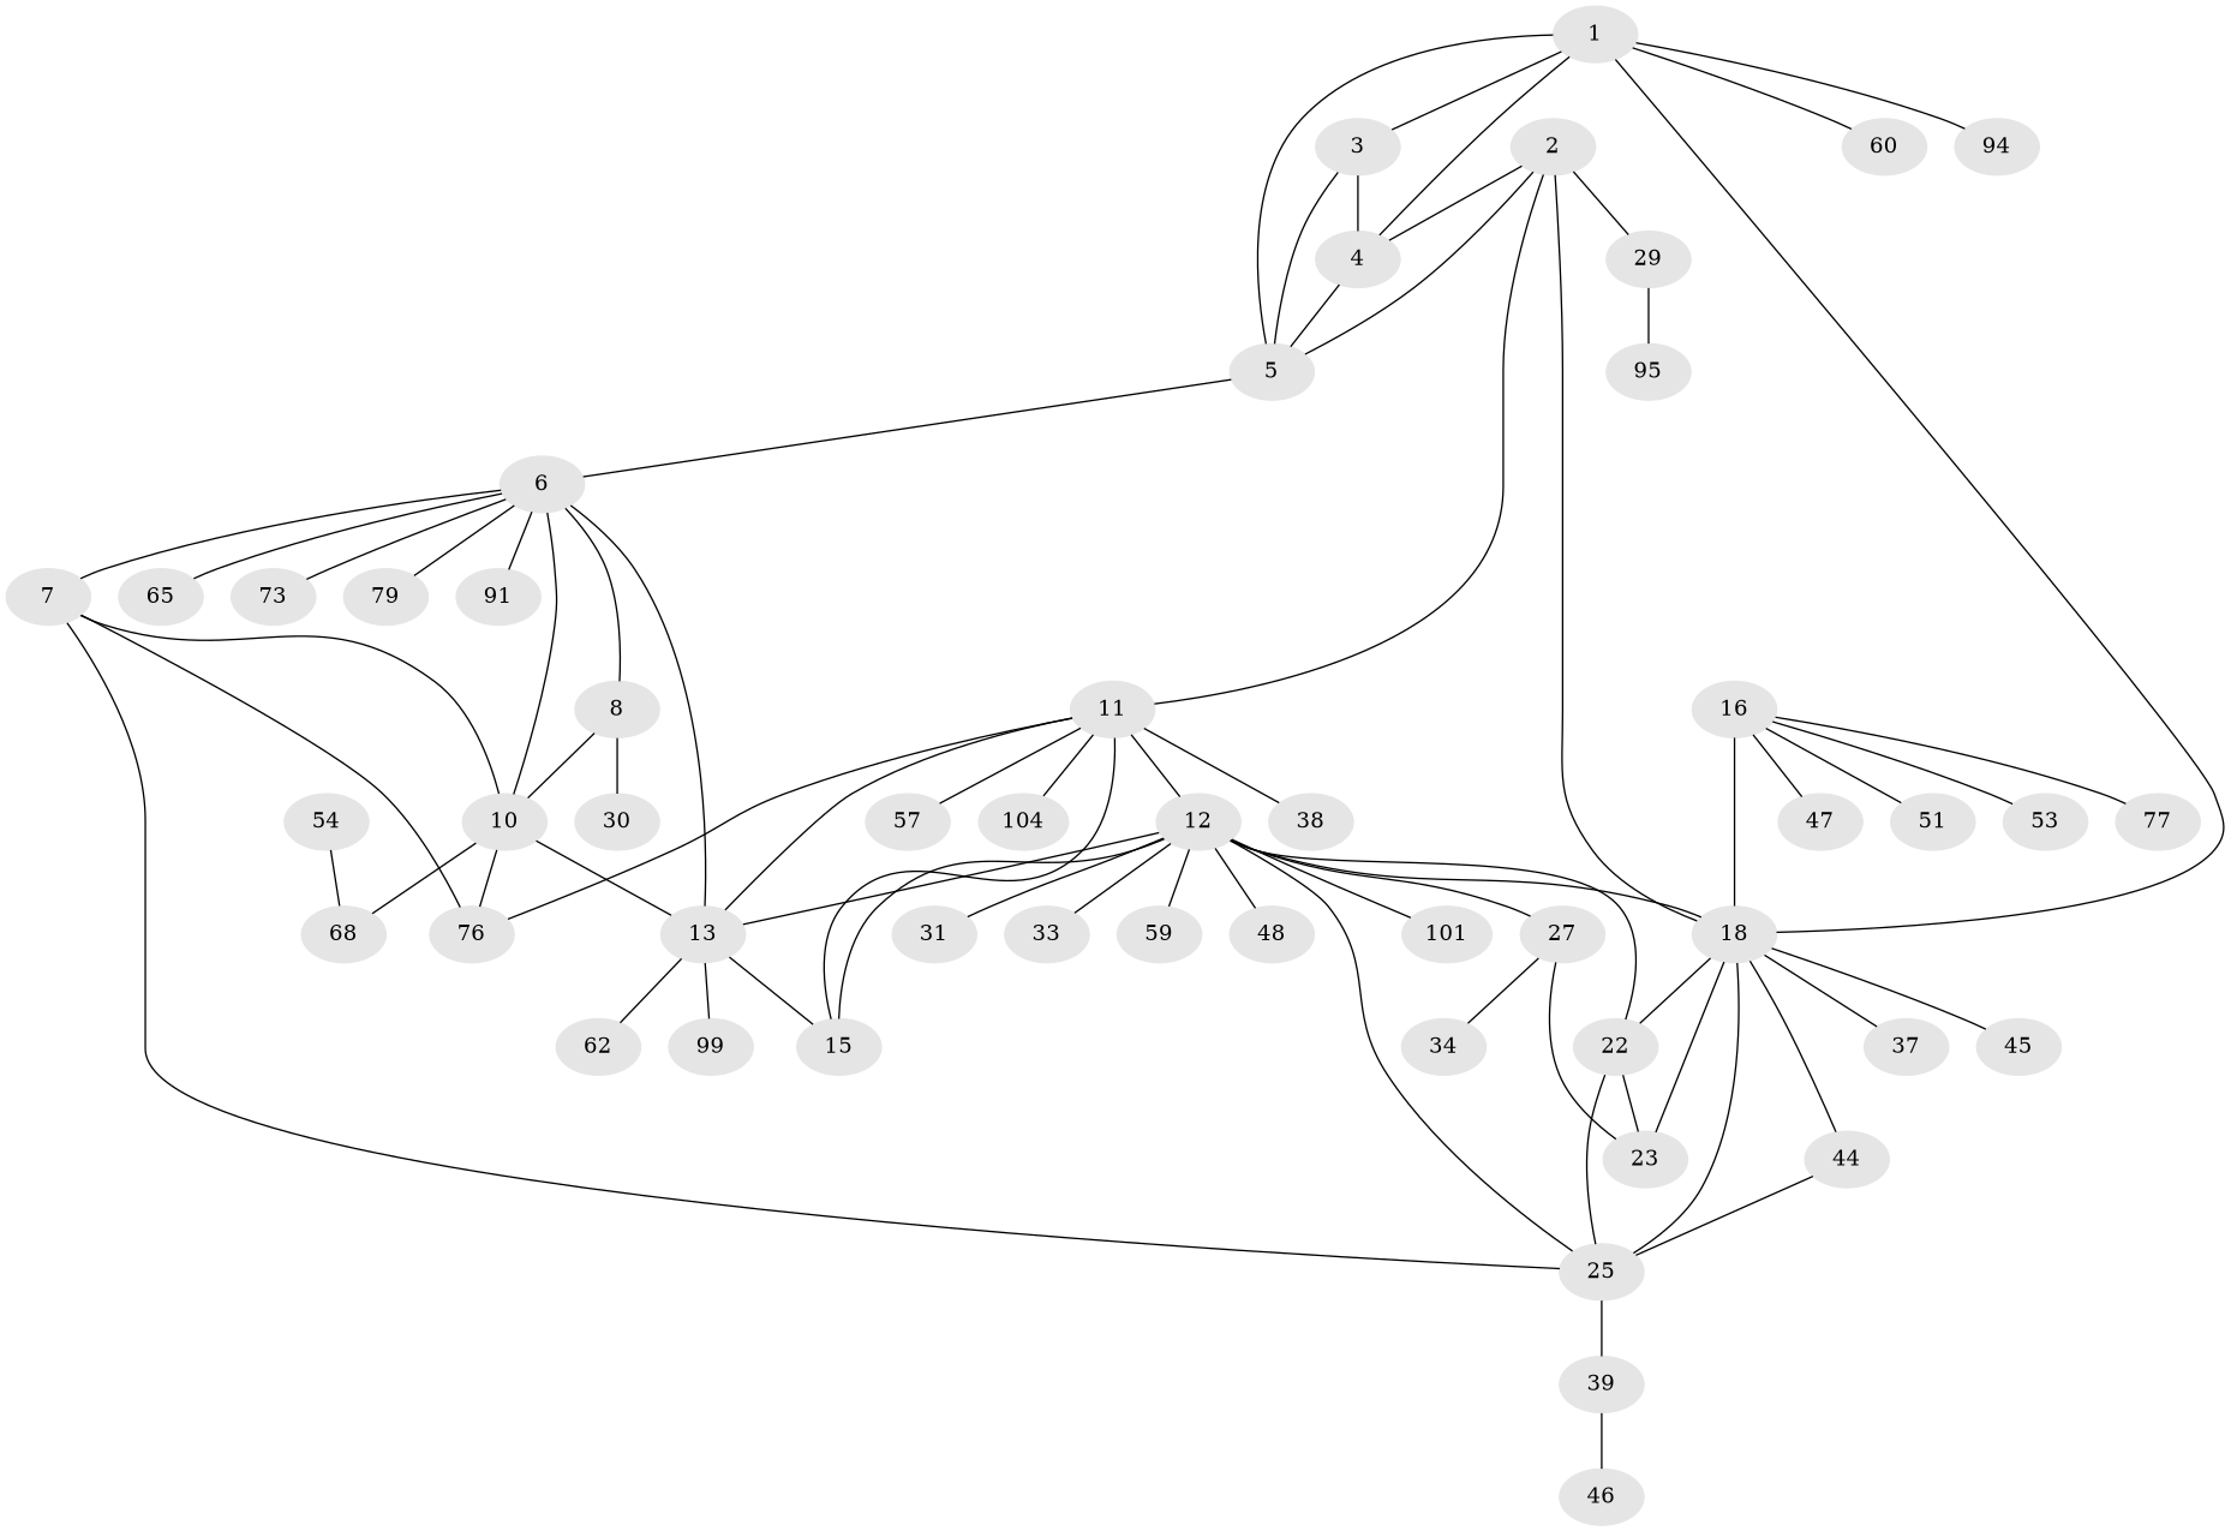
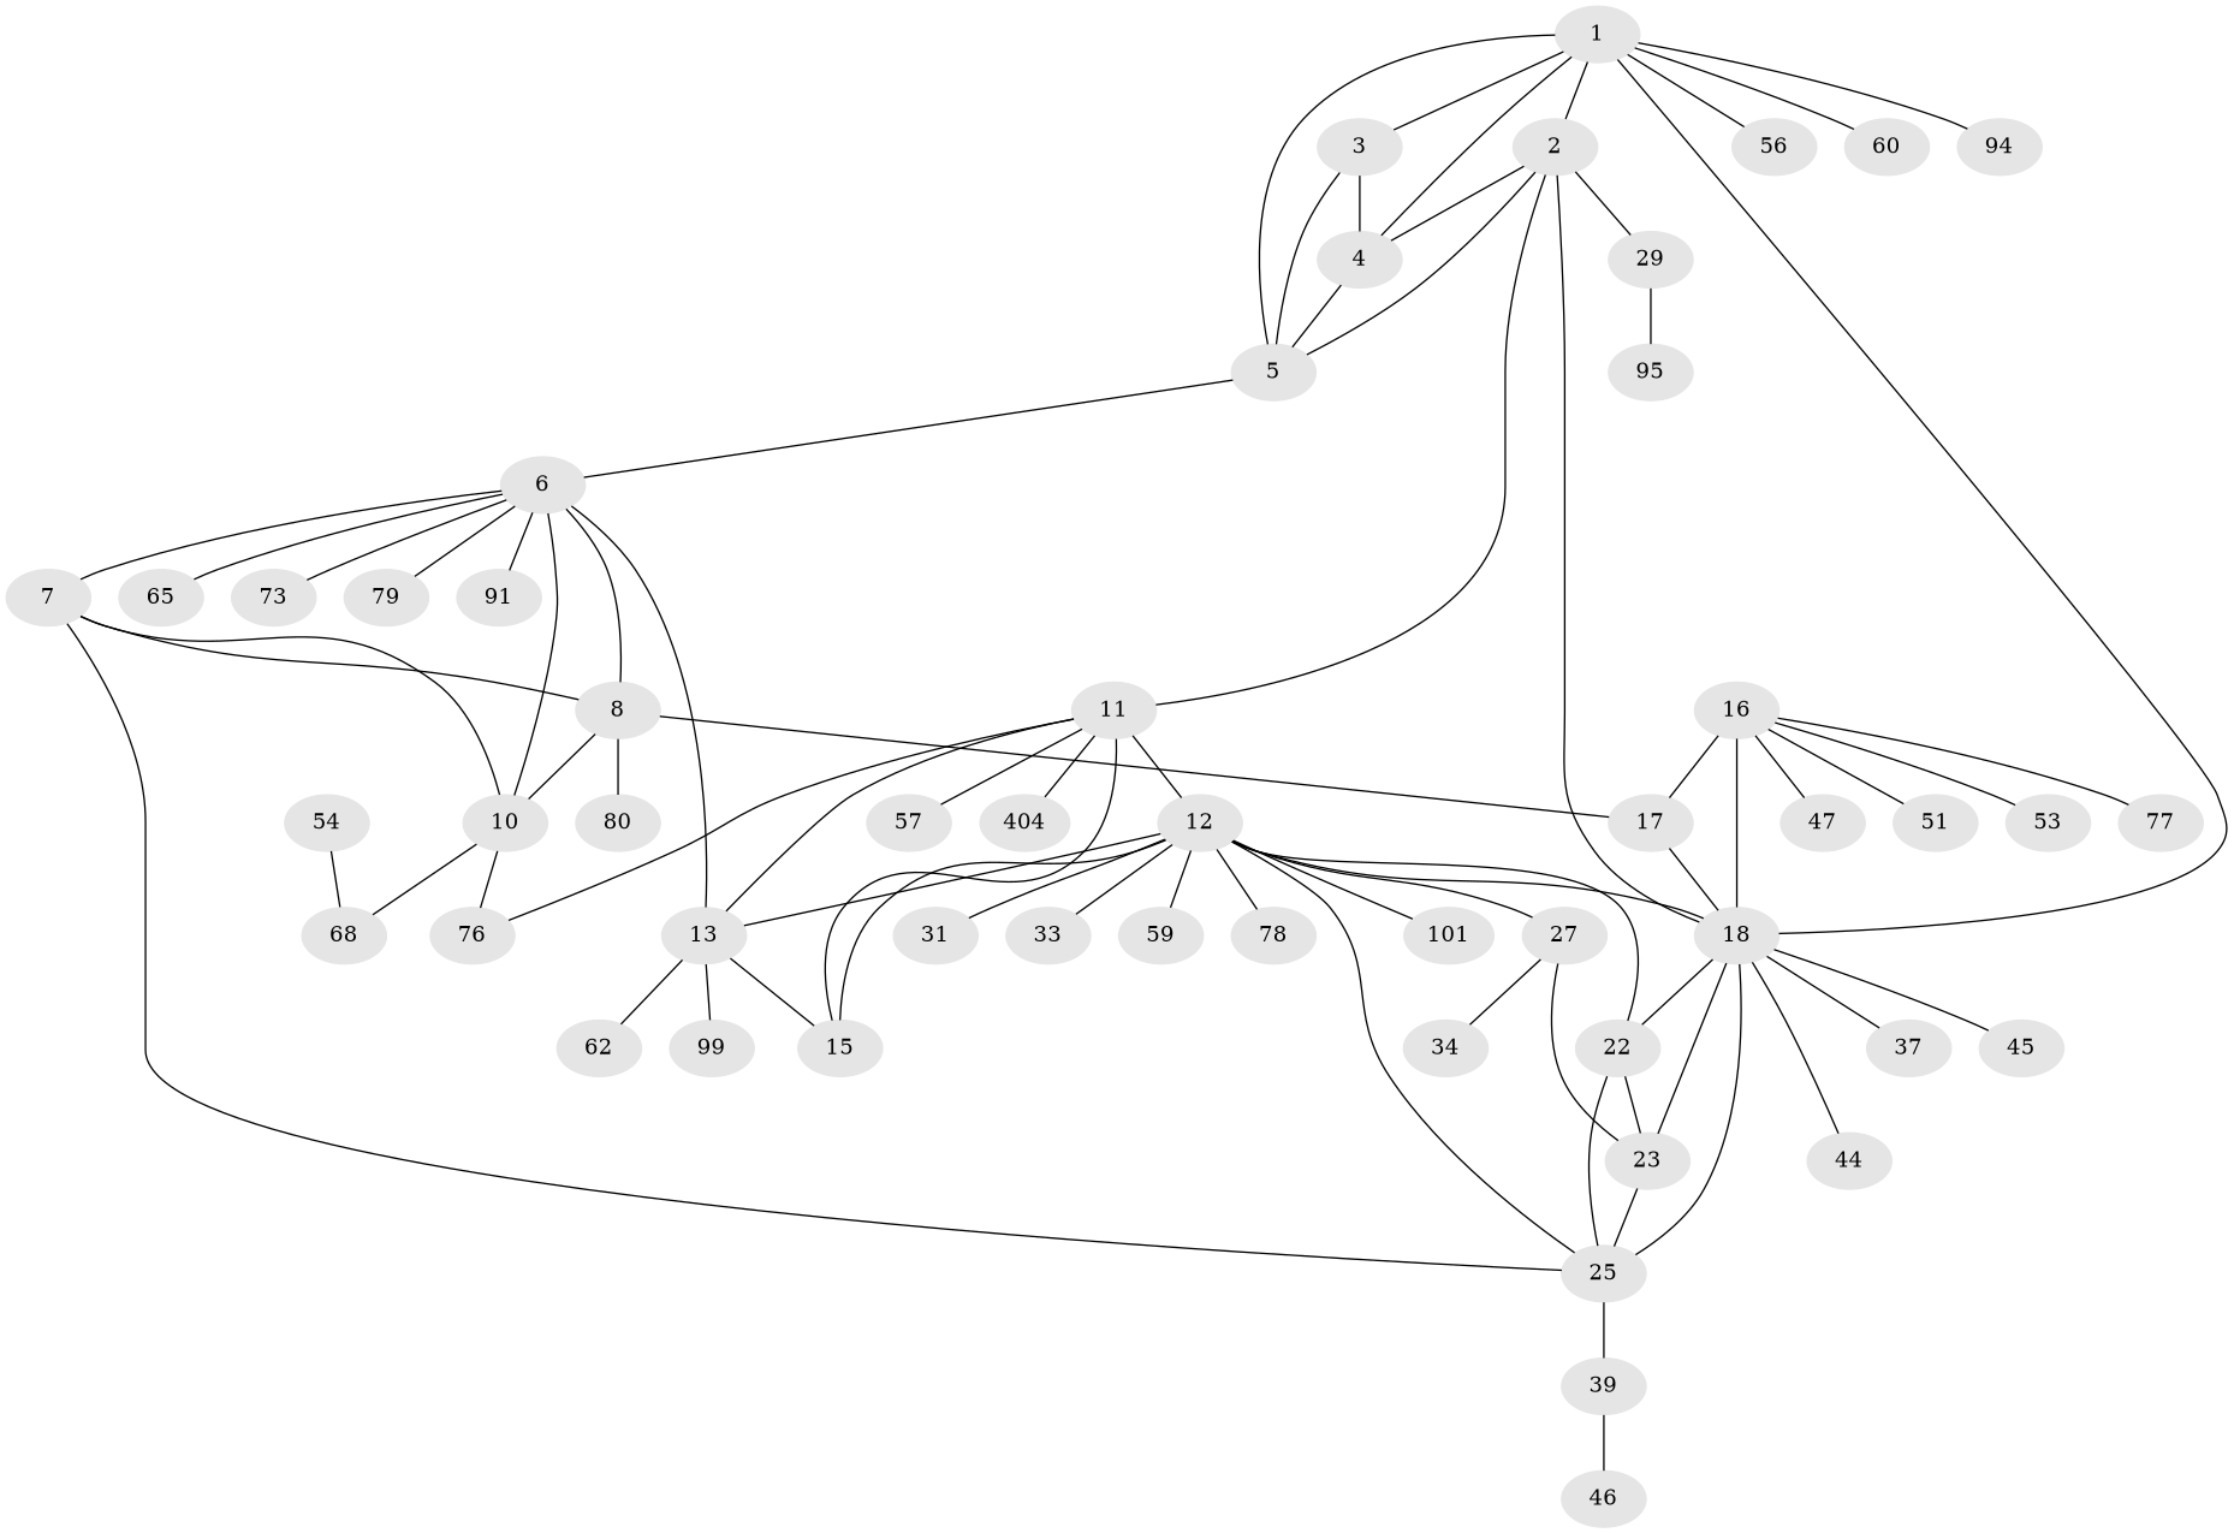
  graph {
    node [color=gray90 style=filled]
    1 [super="+42"]
    2
    3 [super="+98"]
    4 [super="+64+88"]
    5
    18 [super="+63+81+103+80+19"]
+   56
    60
    94
    11
    n11 [label=29]
    6
    25 [super="+106"]
    22
    23 [super="+87+90+48"]
    37
    44
    45
    13 [super="+41"]
    76
    12 [super="+14+24+58"]
    15
-   38
    57
-   104
+   104 [label=404]
    95
    7 [super="+55+49+43"]
    8 [super="+29+9+50+74"]
    10
    65
    73
    79 [super="+84"]
    91
-   30
+   17 [super="+40"]
+   30 [label=80]
    68
    62
    99
    39
    54 [super="+89+86"]
    27 [super="+28"]
    31
    33 [super="+100"]
    59
-   78 [label=48]
+   78
    101
    34
    16 [super="+83+20"]
    47
    51
    53
    77
    46 [super="+85+82"]
+   1 -- 2
    1 -- 3
    1 -- 4
    1 -- 5
    1 -- 18
+   1 -- 56
    1 -- 60
    1 -- 94
    2 -- 4
    2 -- 5
    2 -- 18
    2 -- 11
    2 -- n11
    3 -- 4
    3 -- 5
    4 -- 5
    5 -- 6
    18 -- 25
    18 -- 22
    18 -- 23
    18 -- 37
    18 -- 44
    18 -- 45
    11 -- 13
    11 -- 76
    11 -- 12 [weight=2]
    11 -- 15
-   11 -- 38
    11 -- 57
    11 -- 104
    n11 -- 95
    6 -- 13
    6 -- 7
    6 -- 8 [weight=2]
    6 -- 10
    6 -- 65
    6 -- 73
    6 -- 79
    6 -- 91
    25 -- 39
    22 -- 25
    22 -- 23
-   44 -- 25
+   23 -- 25
    13 -- 15
    13 -- 62
    13 -- 99
    12 -- 18 [weight=2]
    12 -- 25
    12 -- 22
    12 -- 13 [weight=2]
    12 -- 15 [weight=2]
    12 -- 27
    12 -- 31
    12 -- 33
    12 -- 59
    12 -- 78
    12 -- 101
    7 -- 25
-   7 -- 76 [weight=2]
+   7 -- 8 [weight=2]
    7 -- 10
    8 -- 10 [weight=2]
+   8 -- 17
    8 -- 30
-   10 -- 13
    10 -- 76
    10 -- 68
+   17 -- 18 [weight=2]
    39 -- 46
    54 -- 68
    27 -- 23
    27 -- 34
    16 -- 18 [weight=4]
+   16 -- 17 [weight=2]
    16 -- 47
    16 -- 51
    16 -- 53
    16 -- 77
  }
